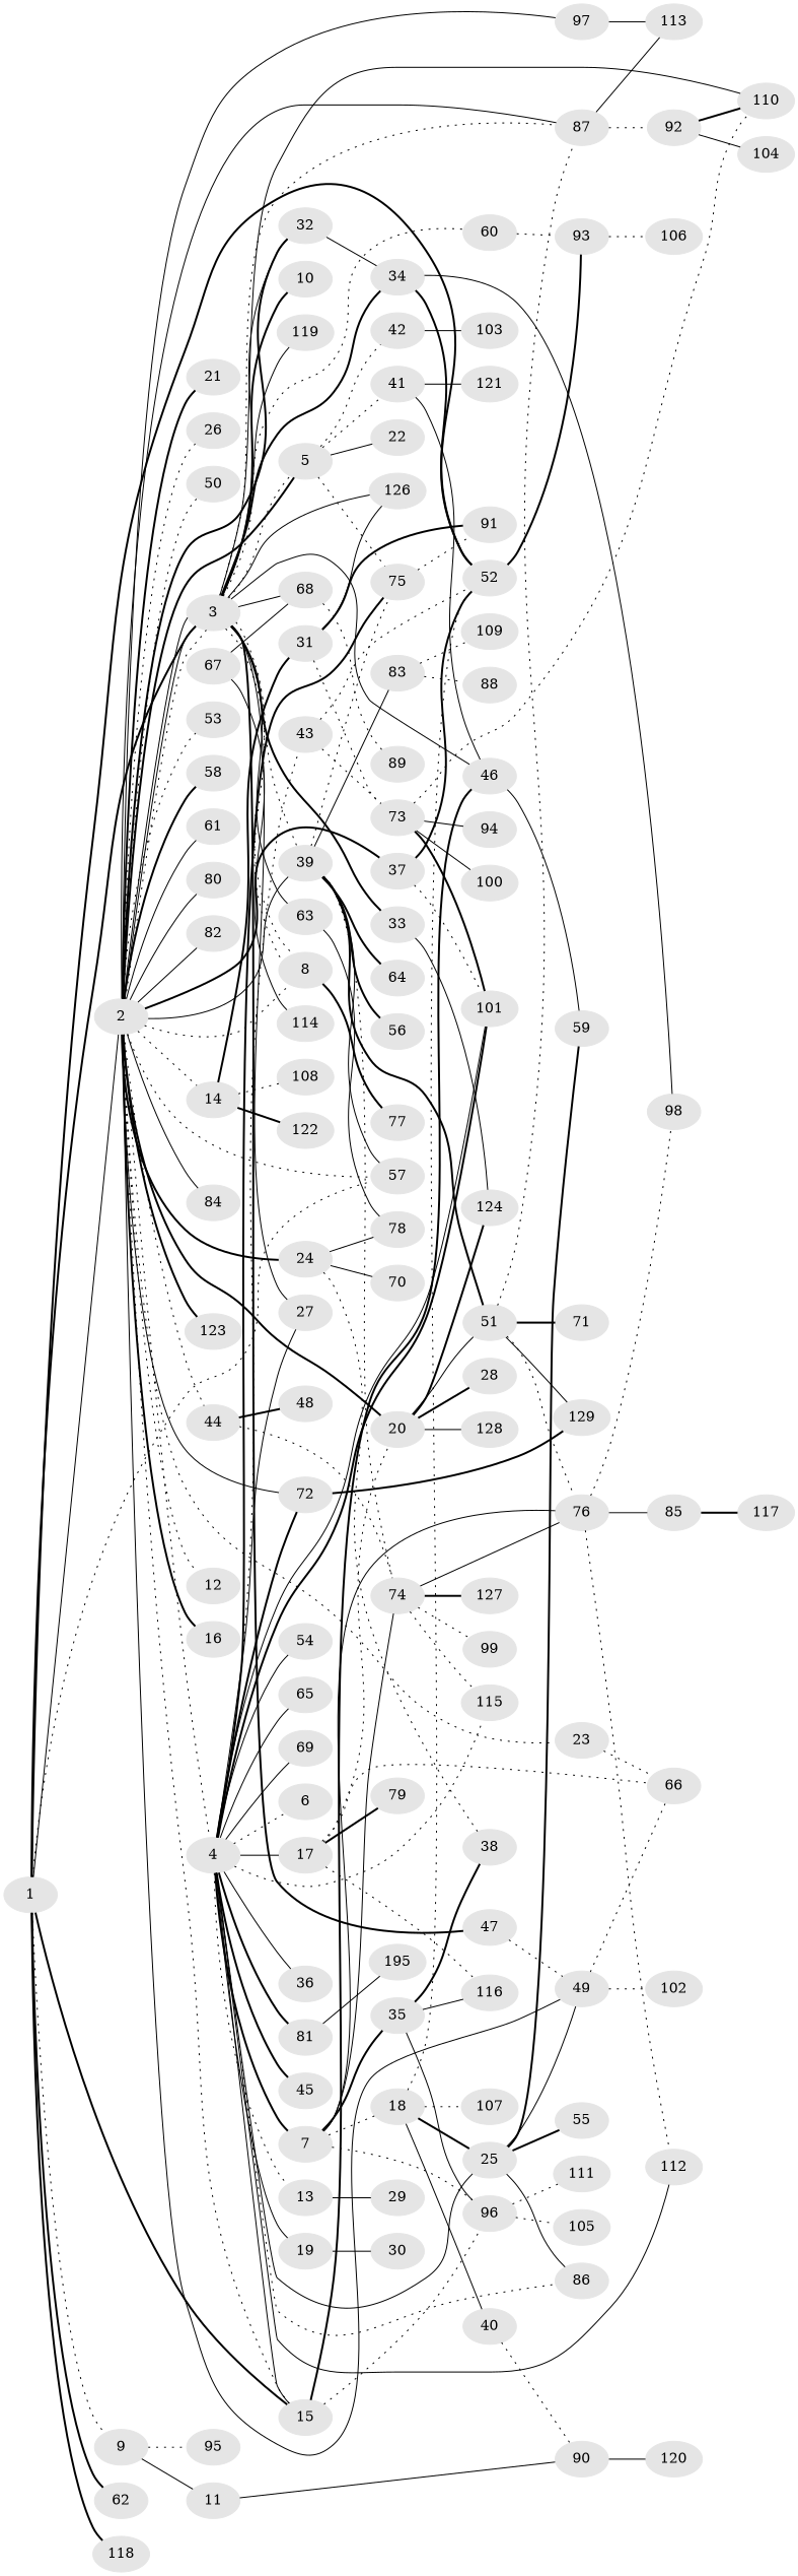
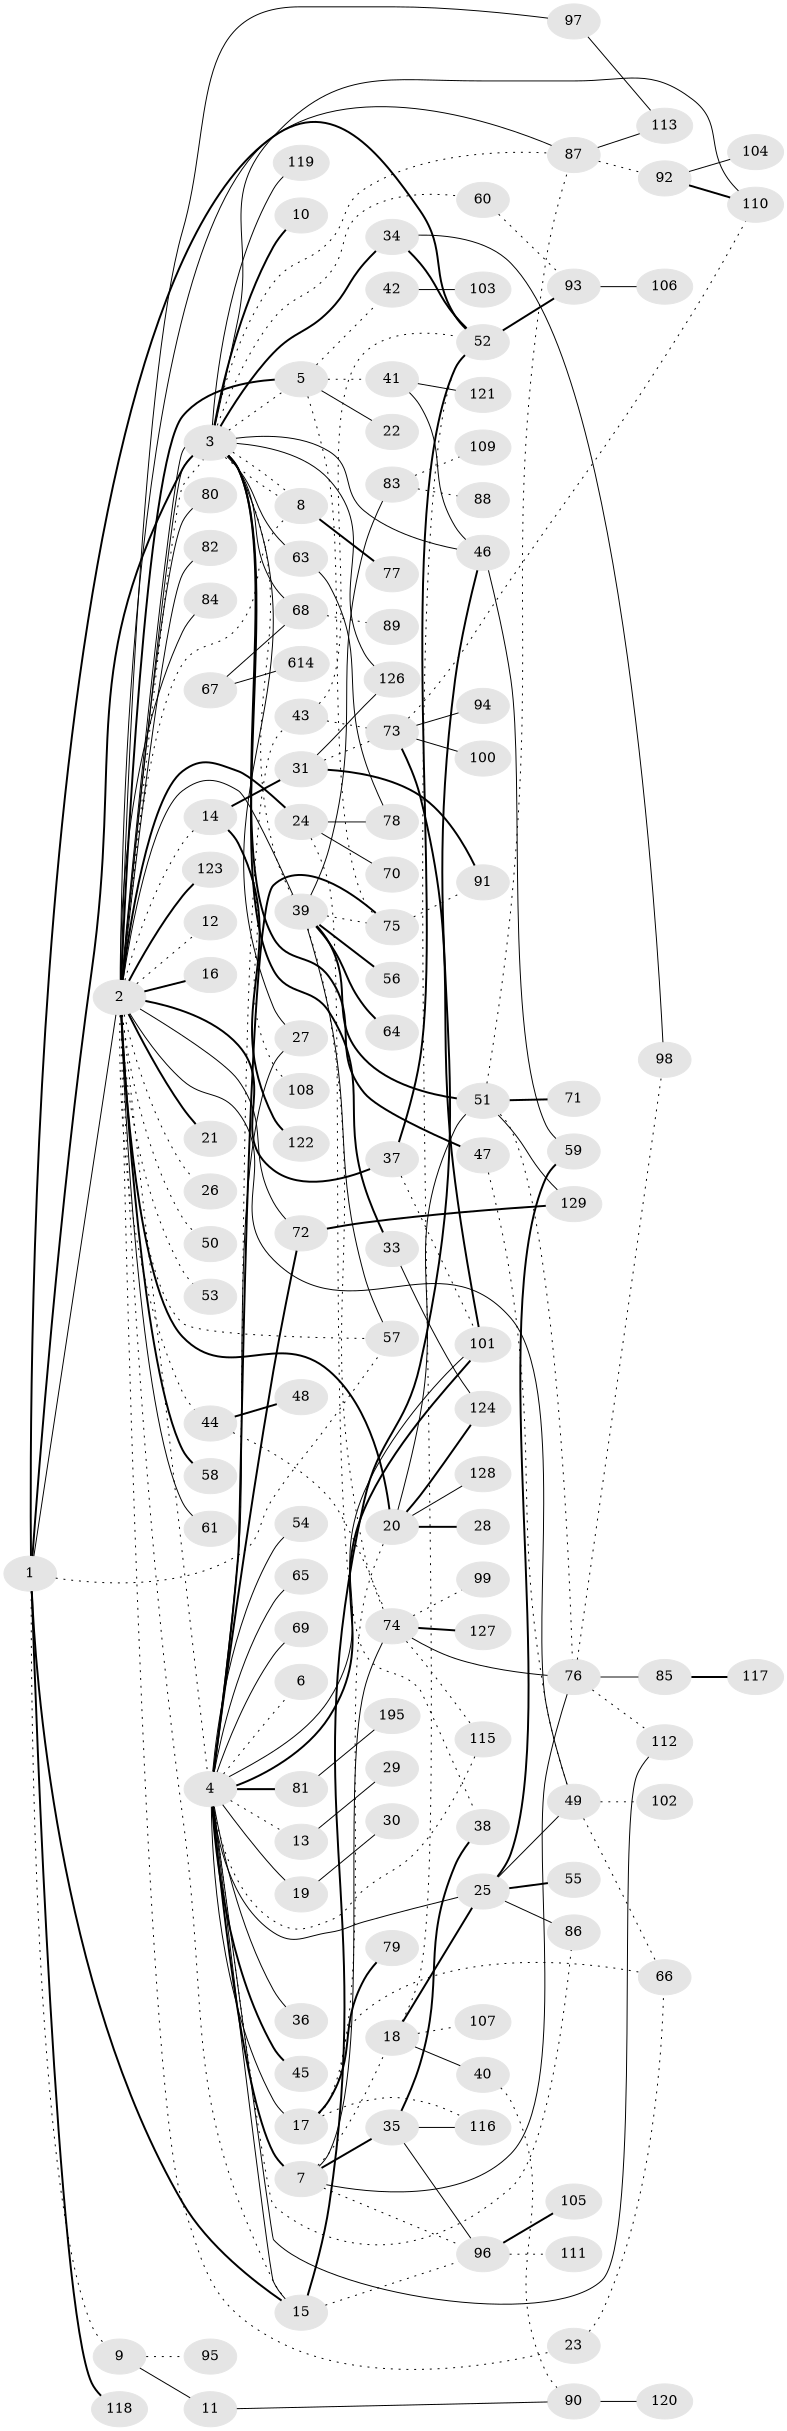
  graph {
    rankdir=LR
    node [color=gray90 style=filled]
    edge [style=solid]
    1
    2
    3
    9
    15
    52
    57
-   62
    118
    4
    5
    8
    12
    14
    16
    20
    21
    23
    24
    26
-   32
    37
    39
    44
    49
    50
    53
    58
    61
    72
    80
    82
    84
    87
    97
    123
    10
    27
    33
    34
    46
    47
    60
    63
    68
    110
    119
    126
    11
    95
    96
    93
    6
    7
    13
    17
    19
    25
    36
    43
    45
    54
    65
    69
    75
    81
    86
    101
    112
    115
    22
    41
    42
    77
    31
    108
    122
    28
    51
    124
    128
    66
    38
    70
    78
    74
    56
    64
    83
    48
    102
    129
    92
    113
    98
    59
    89
    18
    35
    76
    29
    79
    116
    30
    55
    73
    91
    n108 [label=195]
    121
    103
    40
    107
    99
    127
    85
    105
    111
    90
    120
    71
    94
    100
    67
-   114
+   114 [label=614]
    88
    109
    106
    117
    104
    1 -- 2
    1 -- 3 [style=bold]
    1 -- 9 [style=dotted]
    1 -- 15 [style=bold]
    1 -- 52 [style=bold]
    1 -- 57 [style=dotted]
-   1 -- 62 [style=bold]
    1 -- 118 [style=bold]
    2 -- 3 [style=dotted]
    2 -- 3
    2 -- 3
    2 -- 15 [style=dotted]
    2 -- 57 [style=dotted]
    2 -- 4 [style=dotted]
    2 -- 5 [style=bold]
    2 -- 8 [style=dotted]
    2 -- 12 [style=dotted]
    2 -- 14 [style=dotted]
    2 -- 16 [style=bold]
    2 -- 20 [style=bold]
    2 -- 21 [style=bold]
    2 -- 23 [style=dotted]
    2 -- 24 [style=bold]
    2 -- 26 [style=dotted]
-   2 -- 32 [style=bold]
    2 -- 37 [style=bold]
    2 -- 39
    2 -- 44 [style=dotted]
    2 -- 49
    2 -- 50 [style=dotted]
    2 -- 53 [style=dotted]
    2 -- 58 [style=bold]
    2 -- 61
    2 -- 72
    2 -- 80
    2 -- 82
    2 -- 84
    2 -- 87
    2 -- 97
    2 -- 123 [style=bold]
    3 -- 5 [style=dotted]
    3 -- 8 [style=dotted]
    3 -- 8 [style=dotted]
-   3 -- 32
    3 -- 39 [style=dotted]
    3 -- 87 [style=dotted]
    3 -- 10 [style=bold]
    3 -- 27
    3 -- 33 [style=bold]
    3 -- 34 [style=bold]
    3 -- 46
    3 -- 47 [style=bold]
    3 -- 60 [style=dotted]
    3 -- 63
    3 -- 68
    3 -- 110
    3 -- 119
    3 -- 126
    9 -- 11
    9 -- 95 [style=dotted]
    15 -- 46 [style=bold]
    15 -- 96 [style=dotted]
    52 -- 93 [style=bold]
    4 -- 15
    4 -- 72 [style=bold]
    4 -- 27
    4 -- 6 [style=dotted]
    4 -- 7 [style=bold]
    4 -- 13 [style=dotted]
    4 -- 17
    4 -- 19
    4 -- 25
    4 -- 36
    4 -- 43 [style=dotted]
    4 -- 45 [style=bold]
    4 -- 54
    4 -- 65
    4 -- 69
    4 -- 75 [style=bold]
    4 -- 81 [style=bold]
    4 -- 86 [style=dotted]
    4 -- 101 [style=bold]
    4 -- 101
    4 -- 112
    4 -- 115 [style=dotted]
    5 -- 75 [style=dotted]
    5 -- 22
    5 -- 41 [style=dotted]
    5 -- 42 [style=dotted]
    8 -- 77 [style=bold]
    14 -- 31 [style=bold]
    14 -- 108 [style=dotted]
    14 -- 122 [style=bold]
    20 -- 28 [style=bold]
    20 -- 51
    20 -- 124 [style=bold]
    20 -- 128
    23 -- 66 [style=dotted]
    24 -- 38 [style=dotted]
    24 -- 70
    24 -- 78
-   32 -- 34
    37 -- 52 [style=bold]
    37 -- 101 [style=dotted]
    39 -- 57
    39 -- 75 [style=dotted]
    39 -- 51 [style=bold]
    39 -- 74 [style=dotted]
    39 -- 56 [style=bold]
    39 -- 64 [style=bold]
    39 -- 83
    44 -- 74 [style=dotted]
    44 -- 48 [style=bold]
    49 -- 66 [style=dotted]
    49 -- 102 [style=dotted]
    72 -- 129 [style=bold]
    87 -- 92 [style=dotted]
    87 -- 113
    97 -- 113
    33 -- 124
    34 -- 52 [style=bold]
    34 -- 98
    46 -- 59
    47 -- 49 [style=dotted]
    60 -- 93 [style=dotted]
    63 -- 78
    68 -- 89 [style=dotted]
    11 -- 90
-   96 -- 105 [style=dotted]
+   96 -- 105 [style=bold]
    96 -- 111 [style=dotted]
-   93 -- 106 [style=dotted]
+   93 -- 106
    7 -- 96 [style=dotted]
    7 -- 74
    7 -- 18 [style=dotted]
    7 -- 35 [style=bold]
    7 -- 76
    13 -- 29
    17 -- 20 [style=dotted]
    17 -- 66 [style=dotted]
    17 -- 79 [style=bold]
    17 -- 116 [style=dotted]
    19 -- 30
    25 -- 49
    25 -- 86
    25 -- 59 [style=bold]
    25 -- 55 [style=bold]
    43 -- 52 [style=dotted]
    43 -- 73 [style=dotted]
    75 -- 91 [style=dotted]
    81 -- n108
    41 -- 46
    41 -- 121
    42 -- 103
    31 -- 126
    31 -- 73 [style=dotted]
    31 -- 91 [style=bold]
    51 -- 87 [style=dotted]
    51 -- 129
    51 -- 76 [style=dotted]
    51 -- 71 [style=bold]
    74 -- 115 [style=dotted]
    74 -- 76
    74 -- 99 [style=dotted]
    74 -- 127 [style=bold]
    83 -- 88 [style=dotted]
    83 -- 109 [style=dotted]
    92 -- 110 [style=bold]
    92 -- 104
    18 -- 52 [style=dotted]
    18 -- 25 [style=bold]
    18 -- 40
    18 -- 107 [style=dotted]
    35 -- 96
    35 -- 38 [style=bold]
    35 -- 116
    76 -- 112 [style=dotted]
    76 -- 98 [style=dotted]
    76 -- 85
    73 -- 110 [style=dotted]
    73 -- 101 [style=bold]
    73 -- 94
    73 -- 100
    40 -- 90 [style=dotted]
    85 -- 117 [style=bold]
    90 -- 120
    67 -- 68
    67 -- 114
  }
